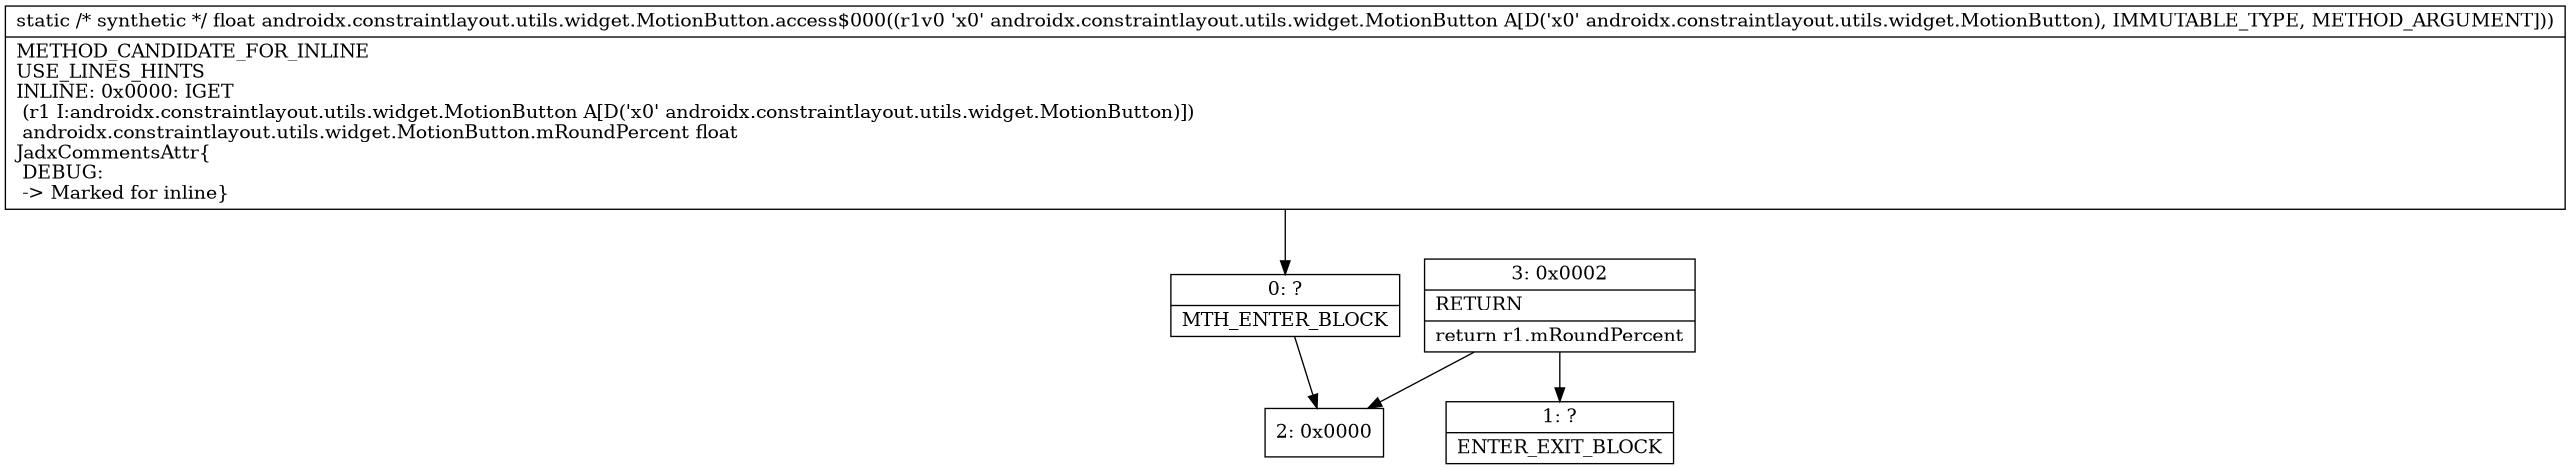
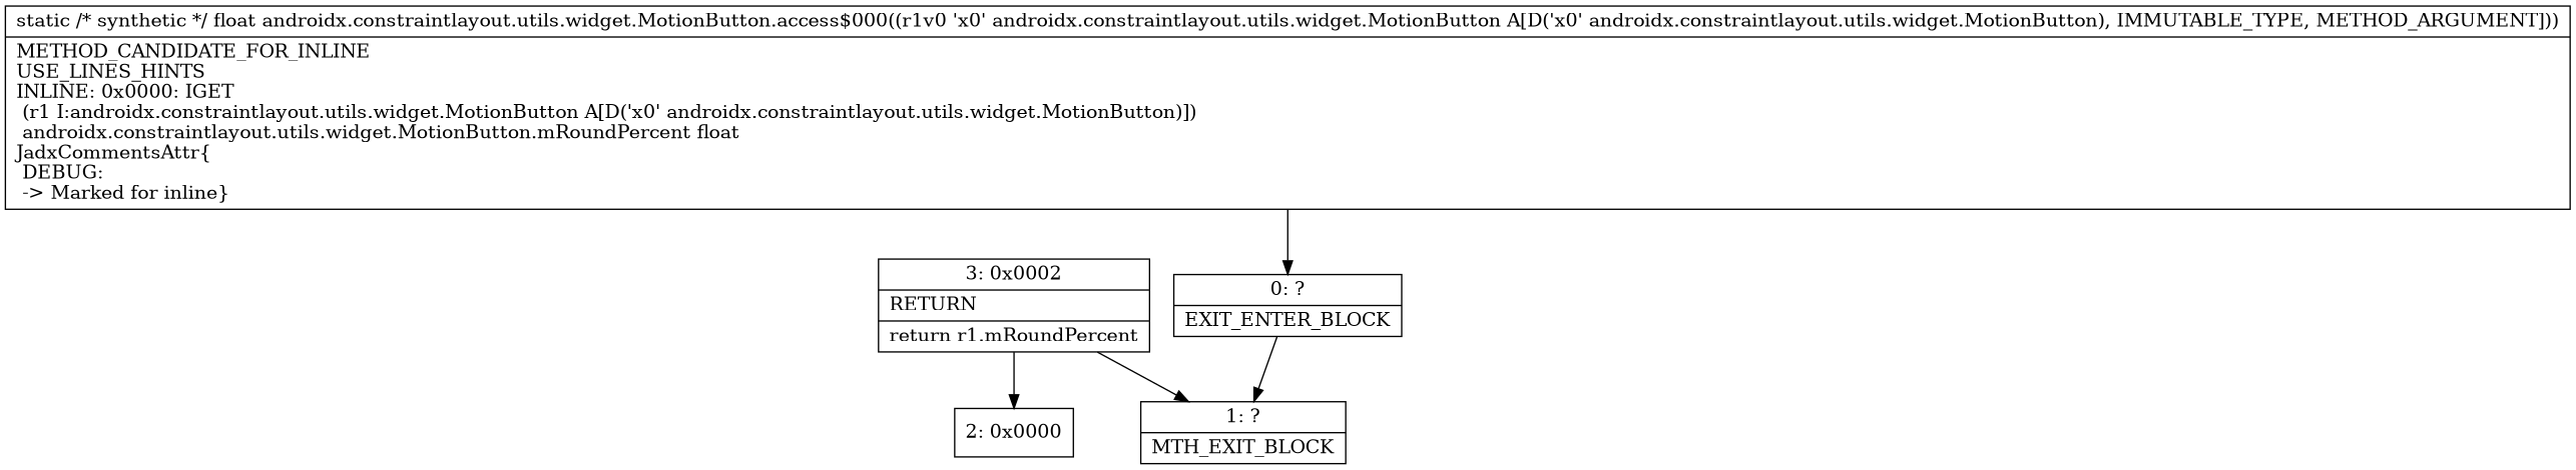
  digraph {
    node [shape=record]
-   n1 [label="{0\:\ ?|MTH_ENTER_BLOCK\l}"]
+   n1 [label="{0\:\ ?|EXIT_ENTER_BLOCK\l}"]
    n2 [label="{2\:\ 0x0000}"]
    n3 [label="{3\:\ 0x0002|RETURN\l|return r1.mRoundPercent\l}"]
-   n4 [label="{1\:\ ?|ENTER_EXIT_BLOCK\l}"]
+   n4 [label="{1\:\ ?|MTH_EXIT_BLOCK\l}"]
    n5 [label="{static \/* synthetic *\/ float androidx.constraintlayout.utils.widget.MotionButton.access$000((r1v0 'x0' androidx.constraintlayout.utils.widget.MotionButton A[D('x0' androidx.constraintlayout.utils.widget.MotionButton), IMMUTABLE_TYPE, METHOD_ARGUMENT]))  | METHOD_CANDIDATE_FOR_INLINE\lUSE_LINES_HINTS\lINLINE: 0x0000: IGET  \l  (r1 I:androidx.constraintlayout.utils.widget.MotionButton A[D('x0' androidx.constraintlayout.utils.widget.MotionButton)])\l androidx.constraintlayout.utils.widget.MotionButton.mRoundPercent float\lJadxCommentsAttr\{\l DEBUG: \l \-\> Marked for inline\}\l}"]
-   n1 -> n2
+   n1 -> n4
    n3 -> n2
    n3 -> n4
    n5 -> n1
  }
